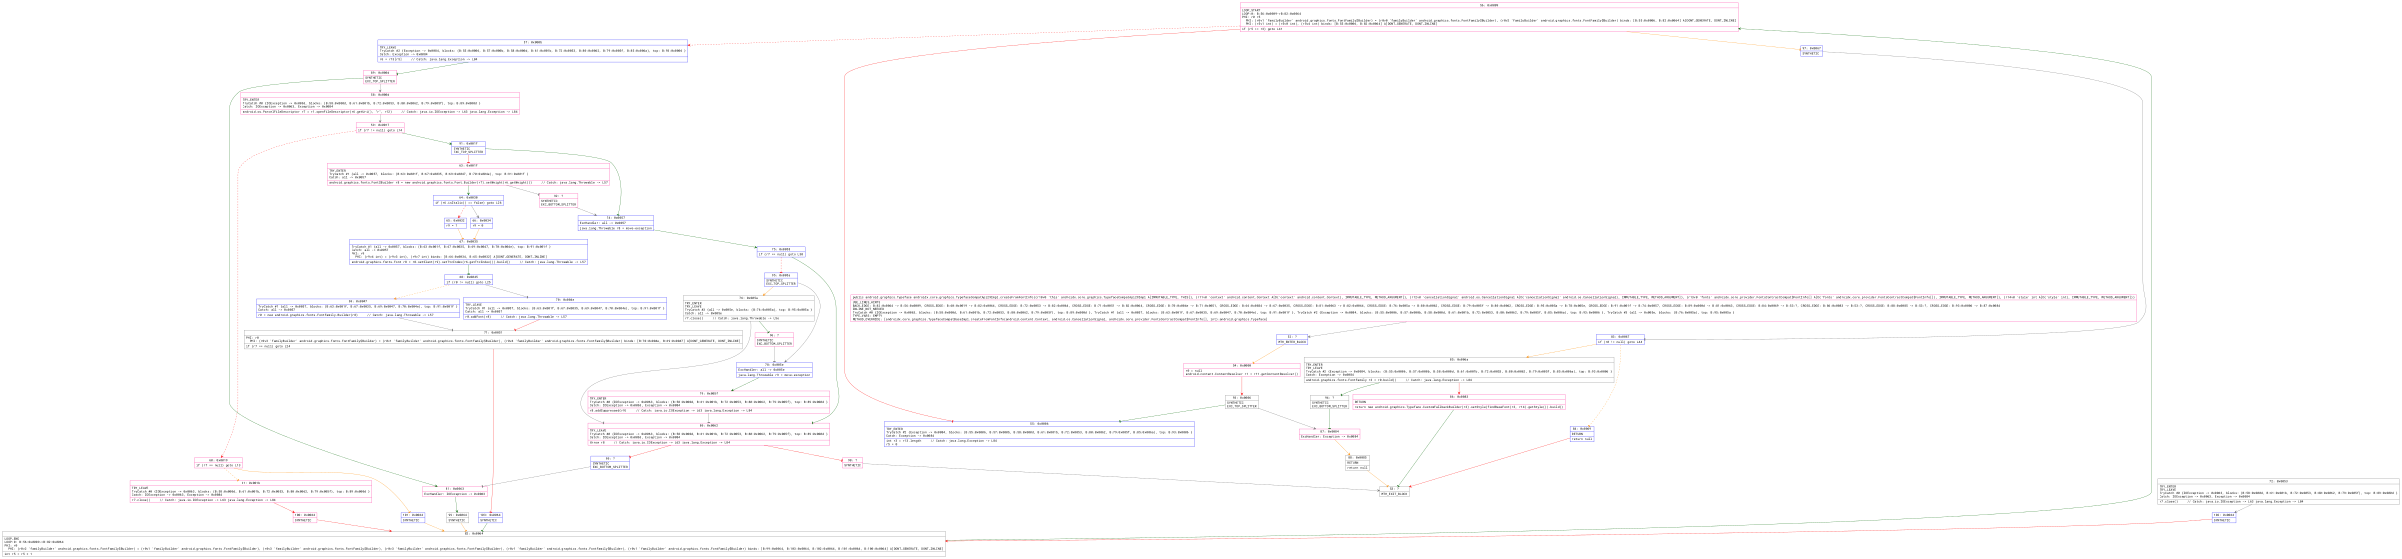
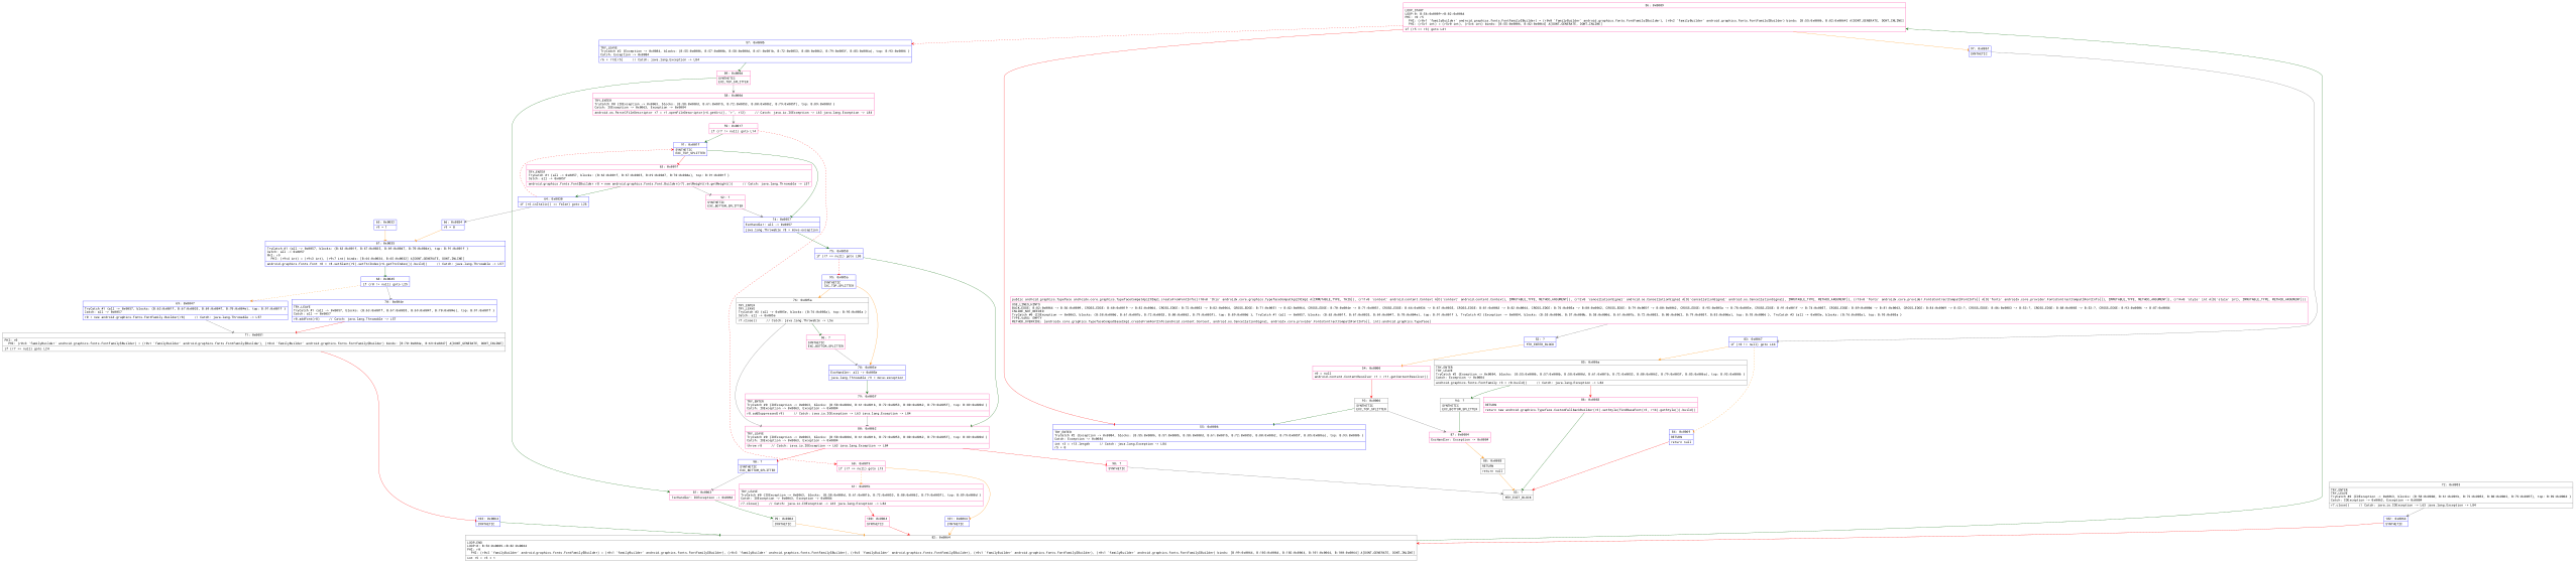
  digraph {
    fontname="Roboto Mono"
    node [color=blue fontname="Roboto Mono" shape=record]
    edge [arrowhead=tee color=darkgreen fontname="Roboto Mono"]
    n1 [label="{52\:\ ?|MTH_ENTER_BLOCK\l}"]
    n2 [color=deeppink label="{54\:\ 0x0000|r0 = null\landroid.content.ContentResolver r1 = r11.getContentResolver()\l}"]
    n3 [color=gray40 label="{93\:\ 0x0006|SYNTHETIC\lEXC_TOP_SPLITTER\l}"]
    n4 [label="{55\:\ 0x0006|TRY_ENTER\lTryCatch #2 \{Exception \-\> 0x0084, blocks: (B:55:0x0006, B:57:0x000b, B:58:0x000d, B:61:0x001b, B:72:0x0053, B:80:0x0062, B:79:0x005f, B:85:0x006a), top: B:93:0x0006 \}\lCatch: Exception \-\> 0x0084\l|int r3 = r13.length     \/\/ Catch: java.lang.Exception \-\> L84\lr5 = 0\l}"]
    n5 [color=deeppink label="{87\:\ 0x0084|ExcHandler: Exception \-\> 0x0084\l}"]
    n6 [color=gray40 label="{88\:\ 0x0085|RETURN\l|return null\l}"]
    n7 [color=deeppink label="{56\:\ 0x0009|LOOP_START\lLOOP:0: B:56:0x0009\-\>B:82:0x0064\lPHI: r0 r5 \l  PHI: (r0v1 'familyBuilder' android.graphics.fonts.FontFamily$Builder) = (r0v0 'familyBuilder' android.graphics.fonts.FontFamily$Builder), (r0v2 'familyBuilder' android.graphics.fonts.FontFamily$Builder) binds: [B:55:0x0006, B:82:0x0064] A[DONT_GENERATE, DONT_INLINE]\l  PHI: (r5v1 int) = (r5v0 int), (r5v4 int) binds: [B:55:0x0006, B:82:0x0064] A[DONT_GENERATE, DONT_INLINE]\l|if (r5 \>= r3) goto L41\l}"]
    n8 [label="{57\:\ 0x000b|TRY_LEAVE\lTryCatch #2 \{Exception \-\> 0x0084, blocks: (B:55:0x0006, B:57:0x000b, B:58:0x000d, B:61:0x001b, B:72:0x0053, B:80:0x0062, B:79:0x005f, B:85:0x006a), top: B:93:0x0006 \}\lCatch: Exception \-\> 0x0084\l|r6 = r13[r5]     \/\/ Catch: java.lang.Exception \-\> L84\l}"]
    n9 [label="{97\:\ 0x0067|SYNTHETIC\l}"]
    n10 [color=deeppink label="{89\:\ 0x000d|SYNTHETIC\lEXC_TOP_SPLITTER\l}"]
    n11 [label="{83\:\ 0x0067|if (r0 != null) goto L44\l}"]
    n12 [color=deeppink label="{58\:\ 0x000d|TRY_ENTER\lTryCatch #0 \{IOException \-\> 0x0063, blocks: (B:58:0x000d, B:61:0x001b, B:72:0x0053, B:80:0x0062, B:79:0x005f), top: B:89:0x000d \}\lCatch: IOException \-\> 0x0063, Exception \-\> 0x0084\l|android.os.ParcelFileDescriptor r7 = r1.openFileDescriptor(r6.getUri(), \"r\", r12)     \/\/ Catch: java.io.IOException \-\> L63 java.lang.Exception \-\> L84\l}"]
    n13 [color=deeppink label="{81\:\ 0x0063|ExcHandler: IOException \-\> 0x0063\l}"]
    n14 [color=deeppink label="{59\:\ 0x0017|if (r7 != null) goto L14\l}"]
    n15 [color=gray40 label="{99\:\ 0x0064|SYNTHETIC\l}"]
    n16 [color=deeppink label="{60\:\ 0x0019|if (r7 == null) goto L13\l}"]
    n17 [label="{91\:\ 0x001f|SYNTHETIC\lEXC_TOP_SPLITTER\l}"]
    n18 [color=deeppink label="{61\:\ 0x001b|TRY_LEAVE\lTryCatch #0 \{IOException \-\> 0x0063, blocks: (B:58:0x000d, B:61:0x001b, B:72:0x0053, B:80:0x0062, B:79:0x005f), top: B:89:0x000d \}\lCatch: IOException \-\> 0x0063, Exception \-\> 0x0084\l|r7.close()     \/\/ Catch: java.io.IOException \-\> L63 java.lang.Exception \-\> L84\l}"]
    n19 [label="{101\:\ 0x0064|SYNTHETIC\l}"]
    n20 [color=deeppink label="{63\:\ 0x001f|TRY_ENTER\lTryCatch #1 \{all \-\> 0x0057, blocks: (B:63:0x001f, B:67:0x0035, B:69:0x0047, B:70:0x004e), top: B:91:0x001f \}\lCatch: all \-\> 0x0057\l|android.graphics.fonts.Font$Builder r8 = new android.graphics.fonts.Font.Builder(r7).setWeight(r6.getWeight())     \/\/ Catch: java.lang.Throwable \-\> L57\l}"]
    n21 [label="{74\:\ 0x0057|ExcHandler: all \-\> 0x0057\l|java.lang.Throwable r8 = move\-exception\l}"]
    n22 [color=deeppink label="{100\:\ 0x0064|SYNTHETIC\l}"]
    n23 [color=gray40 label="{82\:\ 0x0064|LOOP_END\lLOOP:0: B:56:0x0009\-\>B:82:0x0064\lPHI: r0 \l  PHI: (r0v2 'familyBuilder' android.graphics.fonts.FontFamily$Builder) = (r0v1 'familyBuilder' android.graphics.fonts.FontFamily$Builder), (r0v3 'familyBuilder' android.graphics.fonts.FontFamily$Builder), (r0v3 'familyBuilder' android.graphics.fonts.FontFamily$Builder), (r0v1 'familyBuilder' android.graphics.fonts.FontFamily$Builder), (r0v1 'familyBuilder' android.graphics.fonts.FontFamily$Builder) binds: [B:99:0x0064, B:103:0x0064, B:102:0x0064, B:101:0x0064, B:100:0x0064] A[DONT_GENERATE, DONT_INLINE]\l|int r5 = r5 + 1\l}"]
    n24 [label="{64\:\ 0x0030|if (r6.isItalic() == false) goto L26\l}"]
    n25 [color=deeppink label="{92\:\ ?|SYNTHETIC\lEXC_BOTTOM_SPLITTER\l}"]
    n26 [label="{75\:\ 0x0058|if (r7 == null) goto L30\l}"]
    n27 [label="{65\:\ 0x0032|r9 = 1\l}"]
    n28 [label="{66\:\ 0x0034|r9 = 0\l}"]
    n29 [label="{67\:\ 0x0035|TryCatch #1 \{all \-\> 0x0057, blocks: (B:63:0x001f, B:67:0x0035, B:69:0x0047, B:70:0x004e), top: B:91:0x001f \}\lCatch: all \-\> 0x0057\lPHI: r9 \l  PHI: (r9v4 int) = (r9v3 int), (r9v7 int) binds: [B:66:0x0034, B:65:0x0032] A[DONT_GENERATE, DONT_INLINE]\l|android.graphics.fonts.Font r8 = r8.setSlant(r9).setTtcIndex(r6.getTtcIndex()).build()     \/\/ Catch: java.lang.Throwable \-\> L57\l}"]
    n30 [label="{68\:\ 0x0045|if (r0 != null) goto L25\l}"]
    n31 [label="{69\:\ 0x0047|TryCatch #1 \{all \-\> 0x0057, blocks: (B:63:0x001f, B:67:0x0035, B:69:0x0047, B:70:0x004e), top: B:91:0x001f \}\lCatch: all \-\> 0x0057\l|r0 = new android.graphics.fonts.FontFamily.Builder(r8)     \/\/ Catch: java.lang.Throwable \-\> L57\l}"]
    n32 [label="{70\:\ 0x004e|TRY_LEAVE\lTryCatch #1 \{all \-\> 0x0057, blocks: (B:63:0x001f, B:67:0x0035, B:69:0x0047, B:70:0x004e), top: B:91:0x001f \}\lCatch: all \-\> 0x0057\l|r0.addFont(r8)     \/\/ Catch: java.lang.Throwable \-\> L57\l}"]
    n33 [color=gray40 label="{71\:\ 0x0051|PHI: r0 \l  PHI: (r0v3 'familyBuilder' android.graphics.fonts.FontFamily$Builder) = (r0v1 'familyBuilder' android.graphics.fonts.FontFamily$Builder), (r0v4 'familyBuilder' android.graphics.fonts.FontFamily$Builder) binds: [B:70:0x004e, B:69:0x0047] A[DONT_GENERATE, DONT_INLINE]\l|if (r7 == null) goto L24\l}"]
    n34 [label="{103\:\ 0x0064|SYNTHETIC\l}"]
    n35 [color=gray40 label="{72\:\ 0x0053|TRY_ENTER\lTRY_LEAVE\lTryCatch #0 \{IOException \-\> 0x0063, blocks: (B:58:0x000d, B:61:0x001b, B:72:0x0053, B:80:0x0062, B:79:0x005f), top: B:89:0x000d \}\lCatch: IOException \-\> 0x0063, Exception \-\> 0x0084\l|r7.close()     \/\/ Catch: java.io.IOException \-\> L63 java.lang.Exception \-\> L84\l}"]
    n36 [label="{102\:\ 0x0064|SYNTHETIC\l}"]
    n37 [color=deeppink label="{80\:\ 0x0062|TRY_LEAVE\lTryCatch #0 \{IOException \-\> 0x0063, blocks: (B:58:0x000d, B:61:0x001b, B:72:0x0053, B:80:0x0062, B:79:0x005f), top: B:89:0x000d \}\lCatch: IOException \-\> 0x0063, Exception \-\> 0x0084\l|throw r8     \/\/ Catch: java.io.IOException \-\> L63 java.lang.Exception \-\> L84\l}"]
    n38 [label="{95\:\ 0x005a|SYNTHETIC\lEXC_TOP_SPLITTER\l}"]
    n39 [label="{90\:\ ?|SYNTHETIC\lEXC_BOTTOM_SPLITTER\l}"]
    n40 [color=deeppink label="{98\:\ ?|SYNTHETIC\l}"]
    n41 [color=gray40 label="{76\:\ 0x005a|TRY_ENTER\lTRY_LEAVE\lTryCatch #3 \{all \-\> 0x005e, blocks: (B:76:0x005a), top: B:95:0x005a \}\lCatch: all \-\> 0x005e\l|r7.close()     \/\/ Catch: java.lang.Throwable \-\> L5e\l}"]
    n42 [label="{78\:\ 0x005e|ExcHandler: all \-\> 0x005e\l|java.lang.Throwable r9 = move\-exception\l}"]
    n43 [color=gray40 label="{53\:\ ?|MTH_EXIT_BLOCK\l}"]
    n44 [color=deeppink label="{96\:\ ?|SYNTHETIC\lEXC_BOTTOM_SPLITTER\l}"]
    n45 [color=deeppink label="{79\:\ 0x005f|TRY_ENTER\lTryCatch #0 \{IOException \-\> 0x0063, blocks: (B:58:0x000d, B:61:0x001b, B:72:0x0053, B:80:0x0062, B:79:0x005f), top: B:89:0x000d \}\lCatch: IOException \-\> 0x0063, Exception \-\> 0x0084\l|r8.addSuppressed(r9)     \/\/ Catch: java.io.IOException \-\> L63 java.lang.Exception \-\> L84\l}"]
    n46 [label="{84\:\ 0x0069|RETURN\l|return null\l}"]
    n47 [color=gray40 label="{85\:\ 0x006a|TRY_ENTER\lTRY_LEAVE\lTryCatch #2 \{Exception \-\> 0x0084, blocks: (B:55:0x0006, B:57:0x000b, B:58:0x000d, B:61:0x001b, B:72:0x0053, B:80:0x0062, B:79:0x005f, B:85:0x006a), top: B:93:0x0006 \}\lCatch: Exception \-\> 0x0084\l|android.graphics.fonts.FontFamily r3 = r0.build()     \/\/ Catch: java.lang.Exception \-\> L84\l}"]
    n48 [color=deeppink label="{86\:\ 0x0083|RETURN\l|return new android.graphics.Typeface.CustomFallbackBuilder(r3).setStyle(findBaseFont(r3, r14).getStyle()).build()\l}"]
    n49 [color=gray40 label="{94\:\ ?|SYNTHETIC\lEXC_BOTTOM_SPLITTER\l}"]
    n50 [color=deeppink label="{public android.graphics.Typeface androidx.core.graphics.TypefaceCompatApi29Impl.createFromFontInfo((r10v0 'this' androidx.core.graphics.TypefaceCompatApi29Impl A[IMMUTABLE_TYPE, THIS]), (r11v0 'context' android.content.Context A[D('context' android.content.Context), IMMUTABLE_TYPE, METHOD_ARGUMENT]), (r12v0 'cancellationSignal' android.os.CancellationSignal A[D('cancellationSignal' android.os.CancellationSignal), IMMUTABLE_TYPE, METHOD_ARGUMENT]), (r13v0 'fonts' androidx.core.provider.FontsContractCompat$FontInfo[] A[D('fonts' androidx.core.provider.FontsContractCompat$FontInfo[]), IMMUTABLE_TYPE, METHOD_ARGUMENT]), (r14v0 'style' int A[D('style' int), IMMUTABLE_TYPE, METHOD_ARGUMENT]))  | USE_LINES_HINTS\lBACK_EDGE: B:82:0x0064 \-\> B:56:0x0009, CROSS_EDGE: B:60:0x0019 \-\> B:82:0x0064, CROSS_EDGE: B:72:0x0053 \-\> B:82:0x0064, CROSS_EDGE: B:71:0x0051 \-\> B:82:0x0064, CROSS_EDGE: B:70:0x004e \-\> B:71:0x0051, CROSS_EDGE: B:66:0x0034 \-\> B:67:0x0035, CROSS_EDGE: B:81:0x0063 \-\> B:82:0x0064, CROSS_EDGE: B:76:0x005a \-\> B:80:0x0062, CROSS_EDGE: B:79:0x005f \-\> B:80:0x0062, CROSS_EDGE: B:95:0x005a \-\> B:78:0x005e, CROSS_EDGE: B:91:0x001f \-\> B:74:0x0057, CROSS_EDGE: B:89:0x000d \-\> B:81:0x0063, CROSS_EDGE: B:84:0x0069 \-\> B:53:?, CROSS_EDGE: B:86:0x0083 \-\> B:53:?, CROSS_EDGE: B:88:0x0085 \-\> B:53:?, CROSS_EDGE: B:93:0x0006 \-\> B:87:0x0084\lINLINE_NOT_NEEDED\lTryCatch #0 \{IOException \-\> 0x0063, blocks: (B:58:0x000d, B:61:0x001b, B:72:0x0053, B:80:0x0062, B:79:0x005f), top: B:89:0x000d \}, TryCatch #1 \{all \-\> 0x0057, blocks: (B:63:0x001f, B:67:0x0035, B:69:0x0047, B:70:0x004e), top: B:91:0x001f \}, TryCatch #2 \{Exception \-\> 0x0084, blocks: (B:55:0x0006, B:57:0x000b, B:58:0x000d, B:61:0x001b, B:72:0x0053, B:80:0x0062, B:79:0x005f, B:85:0x006a), top: B:93:0x0006 \}, TryCatch #3 \{all \-\> 0x005e, blocks: (B:76:0x005a), top: B:95:0x005a \}\lTYPE_VARS: EMPTY\lMETHOD_OVERRIDE: [androidx.core.graphics.TypefaceCompatBaseImpl.createFromFontInfo(android.content.Context, android.os.CancellationSignal, androidx.core.provider.FontsContractCompat$FontInfo[], int):android.graphics.Typeface]\l}"]
    n1 -> n2 [color=darkorange]
    n2 -> n3 [arrowhead=vee color=red]
    n3 -> n4
    n3 -> n5 [arrowhead=vee color=gray40]
    n5 -> n6 [arrowhead=vee color=darkorange]
    n6 -> n43 [color=darkorange]
    n7 -> n4 [color=red]
    n7 -> n8 [arrowhead=vee color=red style=dashed]
    n7 -> n9 [color=darkorange]
    n8 -> n10
    n9 -> n11 [color=gray40]
    n10 -> n12 [arrowhead=vee color=gray40]
    n10 -> n13 [arrowhead=vee]
    n11 -> n46 [color=darkorange style=dashed]
    n11 -> n47 [arrowhead=vee color=darkorange]
    n12 -> n14 [arrowhead=vee color=gray40]
    n13 -> n15 [arrowhead=vee]
    n14 -> n16 [arrowhead=vee color=red style=dashed]
    n14 -> n17 [arrowhead=vee]
    n15 -> n23 [color=darkorange]
    n16 -> n18 [color=darkorange style=dashed]
    n16 -> n19 [color=darkorange]
    n17 -> n20 [color=red]
    n17 -> n21
    n18 -> n22 [arrowhead=vee color=red]
    n19 -> n23 [arrowhead=vee color=darkorange]
    n20 -> n24 [arrowhead=vee]
    n20 -> n25 [color=gray40]
    n21 -> n26 [arrowhead=vee]
    n22 -> n23 [arrowhead=vee color=red]
    n23 -> n7 [arrowhead=vee]
-   n24 -> n27 [arrowhead=vee color=red style=dashed]
+   n24 -> n17 [arrowhead=vee color=red style=dashed]
    n24 -> n28 [arrowhead=vee color=gray40]
    n25 -> n21 [arrowhead=vee color=gray40]
    n26 -> n37
    n26 -> n38 [color=red style=dashed]
    n27 -> n29 [color=darkorange]
    n28 -> n29 [color=darkorange]
    n29 -> n30
    n30 -> n31 [arrowhead=vee color=darkorange style=dashed]
    n30 -> n32 [color=gray40]
    n31 -> n33 [color=gray40]
    n32 -> n33 [color=red]
    n33 -> n34 [color=red]
    n34 -> n23
    n35 -> n36 [arrowhead=vee color=gray40]
    n36 -> n23 [arrowhead=vee color=red]
    n37 -> n39 [color=red]
    n37 -> n40 [color=red]
    n38 -> n41 [arrowhead=vee color=darkorange]
-   n38 -> n42 [arrowhead=vee color=gray40]
+   n38 -> n42 [arrowhead=vee color=darkorange]
    n39 -> n13 [color=gray40]
    n40 -> n43 [arrowhead=vee color=gray40]
    n41 -> n37 [color=gray40]
    n41 -> n44
    n42 -> n45 [arrowhead=vee]
    n44 -> n42 [color=gray40]
    n45 -> n37 [color=gray40]
    n46 -> n43 [arrowhead=vee color=red]
    n47 -> n48 [arrowhead=vee color=red]
    n47 -> n49
    n48 -> n43
    n49 -> n5
    n50 -> n1 [arrowhead=vee color=gray40]
  }
